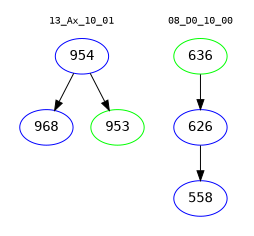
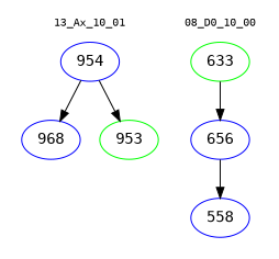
  digraph {
    fontname="DejaVu Sans Mono"
    node [color=blue fontname="DejaVu Sans Mono"]
    edge [color=black fontname="DejaVu Sans Mono"]
    n1 [label=954]
    n2 [label=968]
    n3 [color=green label=953]
-   n4 [label=626]
-   n5 [color=green label=636]
+   n4 [label=656]
+   n5 [color=green label=633]
    n6 [label=558]
    subgraph cluster_1 {
      color=white
      fontsize=10
      label="13_Ax_10_01"
      n1
      n2
      n3
    }
    subgraph cluster_2 {
      color=white
      fontsize=10
      label="08_D0_10_00"
      n4
      n5
      n6
    }
    n1 -> n2
    n1 -> n3
    n4 -> n6
    n5 -> n4
  }
